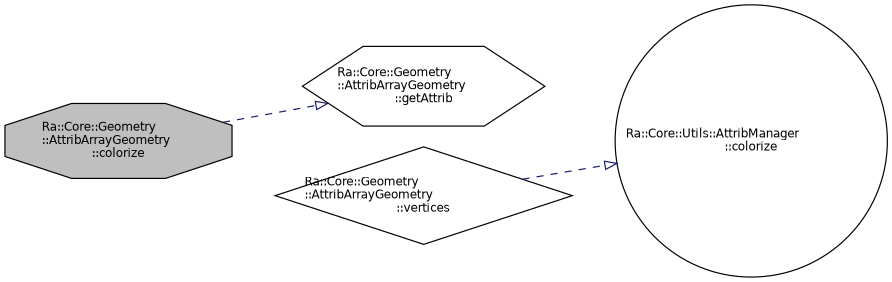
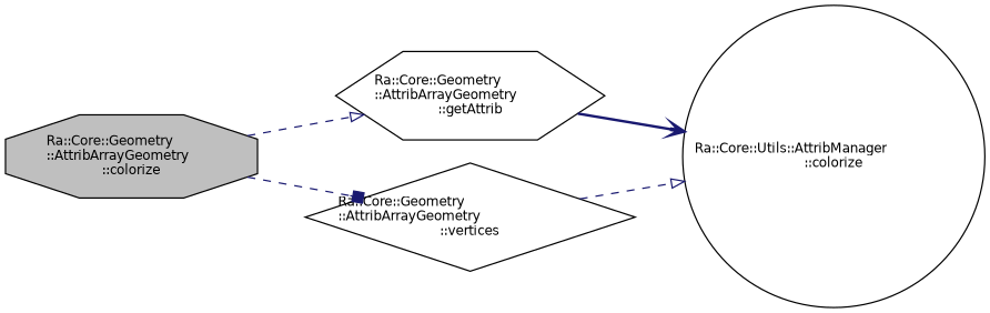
  digraph {
    rankdir=LR
    node [color=black fillcolor=white fontname=Helvetica fontsize=10 style=filled]
    edge [arrowhead=onormal color=midnightblue fontname=Helvetica fontsize=10 labelfontname=Helvetica labelfontsize=10 style=dashed]
    n1 [fillcolor=grey75 fontcolor=black height=0.2 label="Ra::Core::Geometry\l::AttribArrayGeometry\l::colorize" shape=octagon width=0.4]
    n2 [height=0.2 label="Ra::Core::Geometry\l::AttribArrayGeometry\l::getAttrib" shape=hexagon width=0.4]
    n3 [height=0.2 label="Ra::Core::Geometry\l::AttribArrayGeometry\l::vertices" shape=diamond width=0.4]
    n4 [height=0.2 label="Ra::Core::Utils::AttribManager\l::colorize" shape=circle width=0.4]
    n1 -> n2
+   n1 -> n3 [arrowhead=box]
+   n2 -> n4 [arrowhead=vee style=bold]
    n3 -> n4
  }
